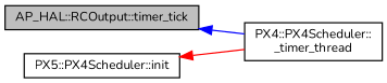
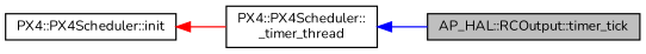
  digraph {
    fontname=Nunito
    rankdir=LR
    node [color=black fillcolor=white fontname=Nunito fontsize=10 shape=record style=filled]
    edge [dir=back fontname=Nunito fontsize=10 labelfontname=Helvetica labelfontsize=10 style=solid]
    n1 [fillcolor=grey75 fontcolor=black height=0.2 label="AP_HAL::RCOutput::timer_tick" width=0.4]
    n2 [height=0.2 label="PX4::PX4Scheduler::\l_timer_thread" width=0.4]
-   n3 [height=0.2 label="PX5::PX4Scheduler::init" width=0.4]
-   n1 -> n2 [color=blue]
+   n3 [height=0.2 label="PX4::PX4Scheduler::init" width=0.4]
+   n2 -> n1 [color=blue]
    n3 -> n2 [color=red]
  }
